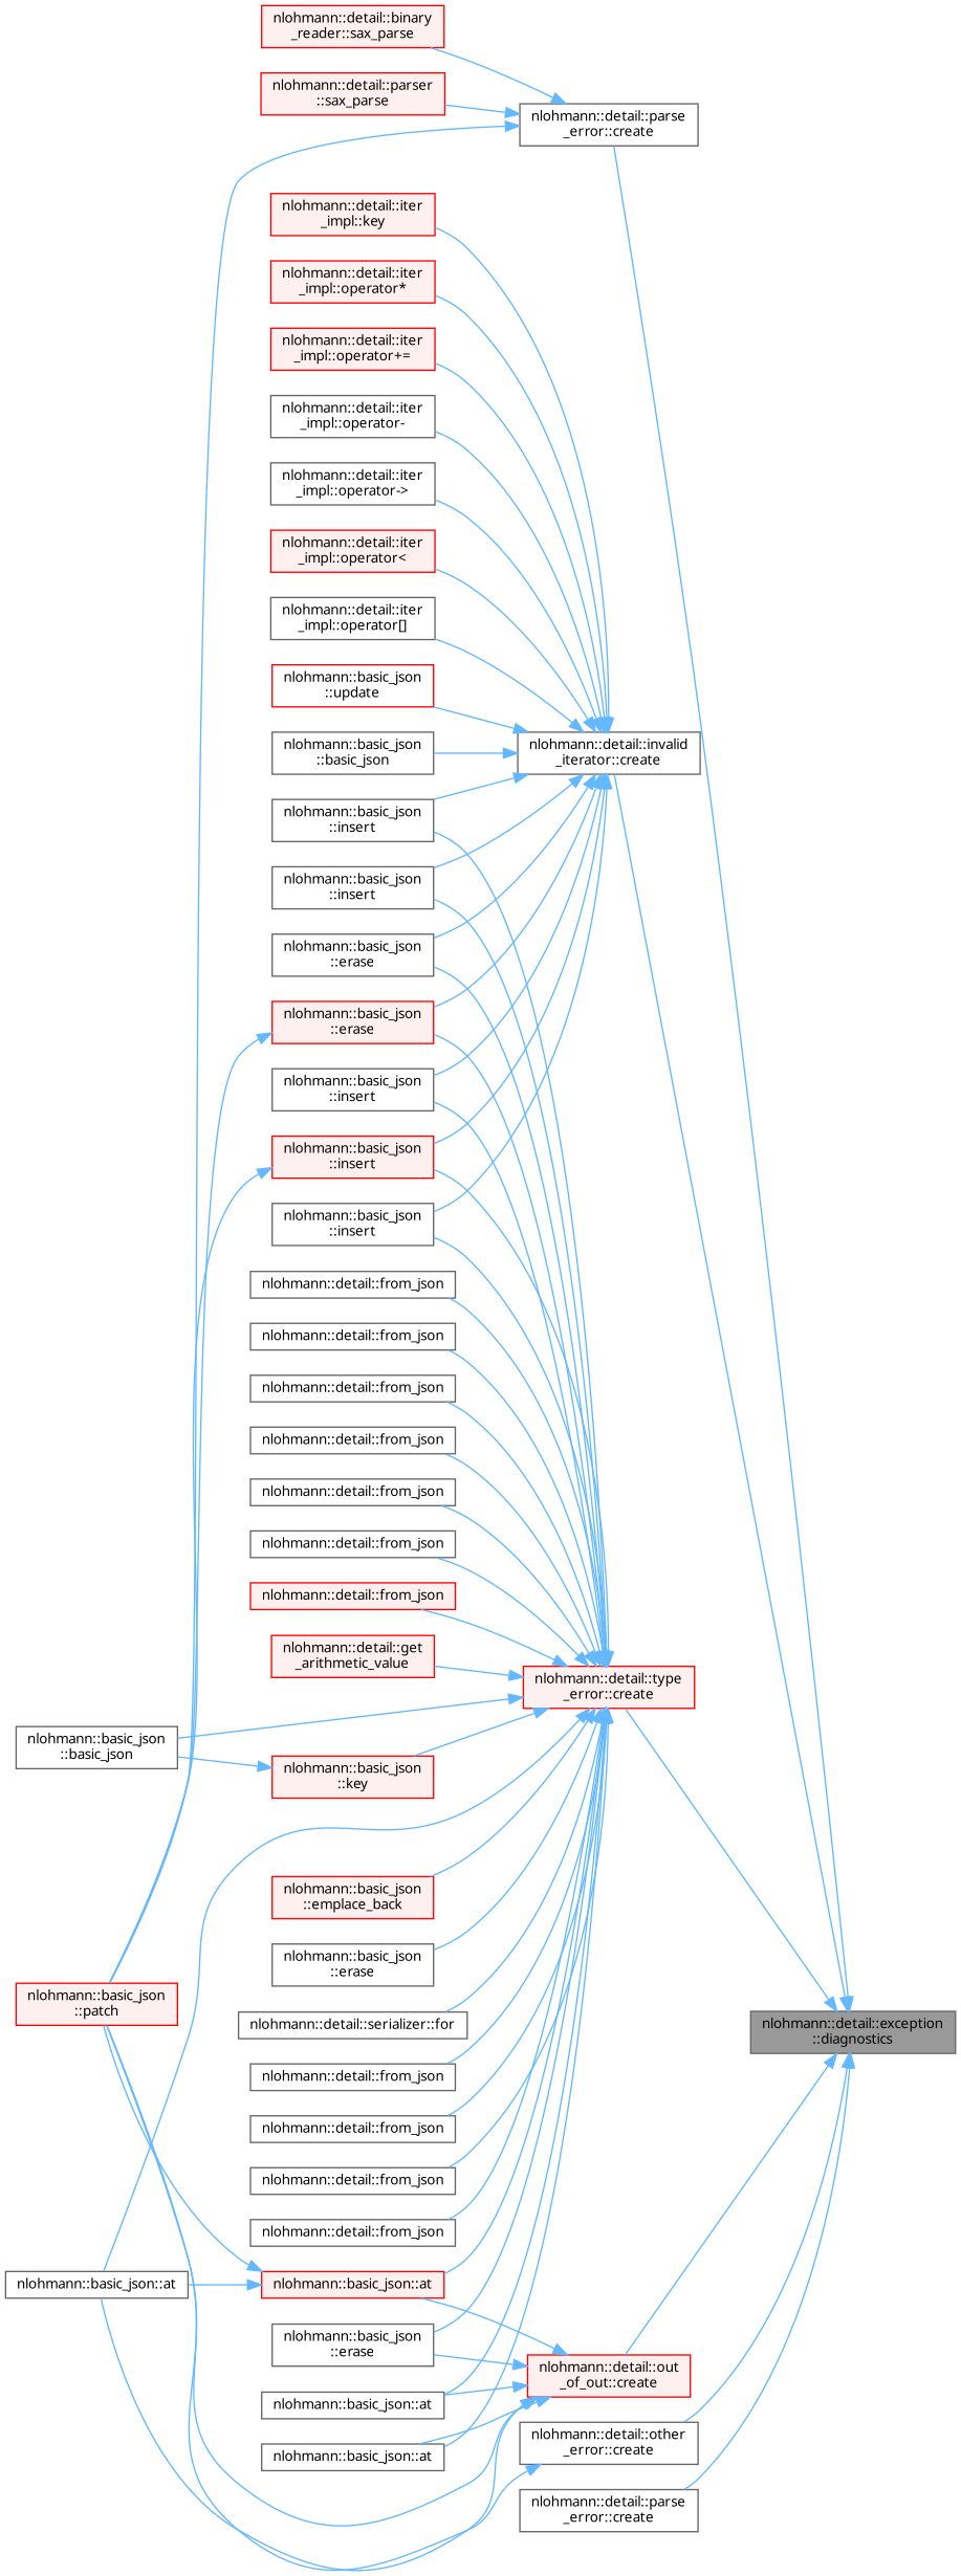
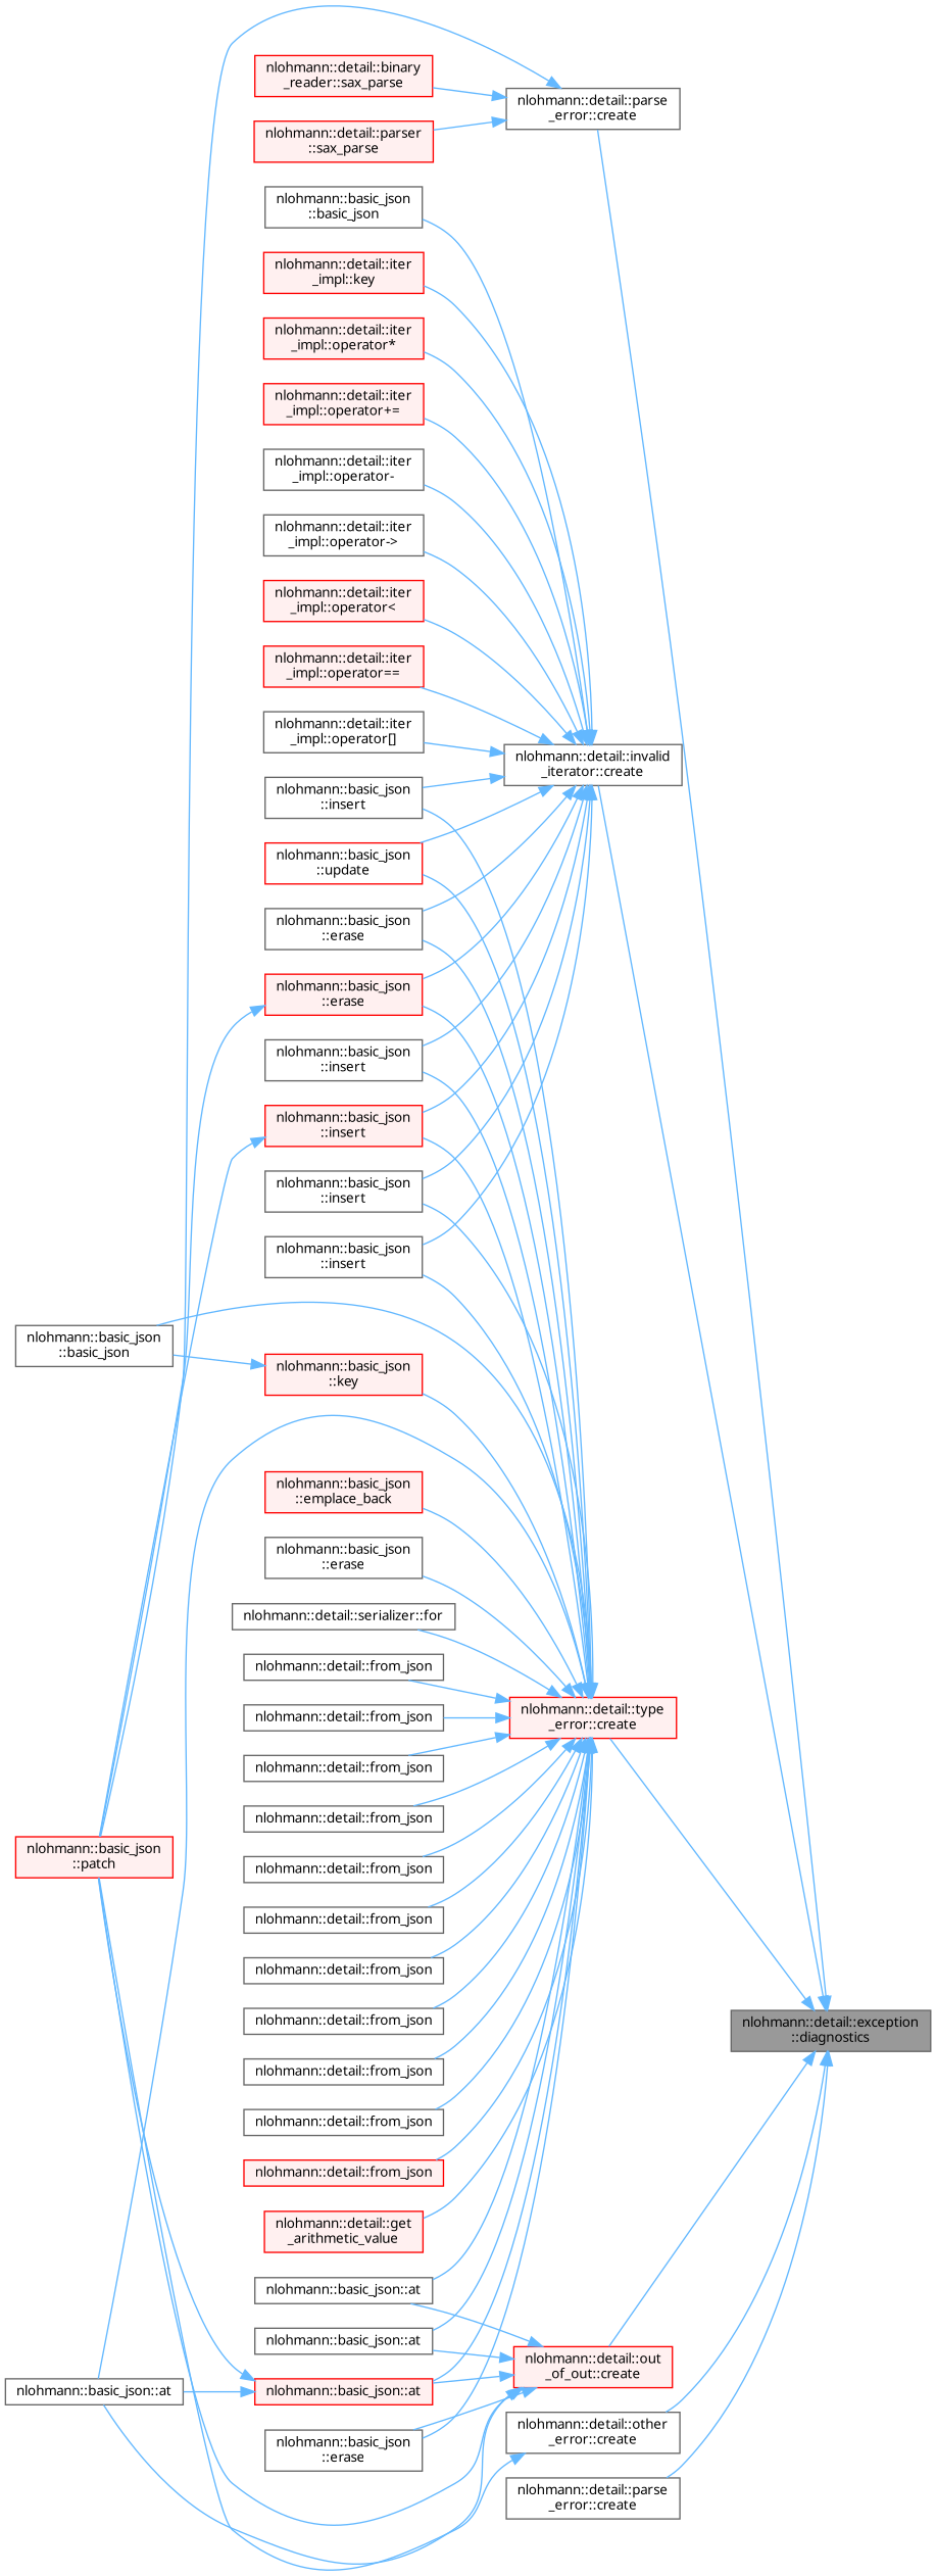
  digraph {
    fontname="Noto Sans"
    rankdir=RL
    node [color=grey40 fillcolor=white fontname="Noto Sans" fontsize=10 shape=box style=filled]
    edge [color=steelblue1 dir=back fontname="Noto Sans" fontsize=10 labelfontname=Helvetica labelfontsize=10 style=solid]
    n1 [color=gray40 fillcolor=grey60 fontcolor=black height=0.2 label="nlohmann::detail::exception\l::diagnostics" width=0.4]
    n2 [height=0.2 label="nlohmann::detail::parse\l_error::create" width=0.4]
    n3 [height=0.2 label="nlohmann::detail::invalid\l_iterator::create" width=0.4]
    n4 [color=red fillcolor="#FFF0F0" height=0.2 label="nlohmann::detail::type\l_error::create" width=0.4]
    n5 [color=red fillcolor="#FFF0F0" height=0.2 label="nlohmann::detail::out\l_of_out::create" width=0.4]
    n6 [height=0.2 label="nlohmann::detail::other\l_error::create" width=0.4]
    n7 [height=0.2 label="nlohmann::detail::parse\l_error::create" width=0.4]
    n8 [color=red fillcolor="#FFF0F0" height=0.2 label="nlohmann::basic_json\l::patch" width=0.4]
    n9 [color=red fillcolor="#FFF0F0" height=0.2 label="nlohmann::detail::binary\l_reader::sax_parse" width=0.4]
    n10 [color=red fillcolor="#FFF0F0" height=0.2 label="nlohmann::detail::parser\l::sax_parse" width=0.4]
    n11 [height=0.2 label="nlohmann::basic_json\l::basic_json" width=0.4]
    n12 [height=0.2 label="nlohmann::basic_json\l::erase" width=0.4]
    n13 [color=red fillcolor="#FFF0F0" height=0.2 label="nlohmann::basic_json\l::erase" width=0.4]
    n14 [height=0.2 label="nlohmann::basic_json\l::insert" width=0.4]
    n15 [color=red fillcolor="#FFF0F0" height=0.2 label="nlohmann::basic_json\l::insert" width=0.4]
    n16 [height=0.2 label="nlohmann::basic_json\l::insert" width=0.4]
    n17 [height=0.2 label="nlohmann::basic_json\l::insert" width=0.4]
    n18 [height=0.2 label="nlohmann::basic_json\l::insert" width=0.4]
    n19 [color=red fillcolor="#FFF0F0" height=0.2 label="nlohmann::detail::iter\l_impl::key" width=0.4]
    n20 [color=red fillcolor="#FFF0F0" height=0.2 label="nlohmann::detail::iter\l_impl::operator*" width=0.4]
    n21 [color=red fillcolor="#FFF0F0" height=0.2 label="nlohmann::detail::iter\l_impl::operator+=" width=0.4]
    n22 [height=0.2 label="nlohmann::detail::iter\l_impl::operator-" width=0.4]
    n23 [height=0.2 label="nlohmann::detail::iter\l_impl::operator-\>" width=0.4]
    n24 [color=red fillcolor="#FFF0F0" height=0.2 label="nlohmann::detail::iter\l_impl::operator\<" width=0.4]
+   n25 [color=red fillcolor="#FFF0F0" height=0.2 label="nlohmann::detail::iter\l_impl::operator==" width=0.4]
    n26 [height=0.2 label="nlohmann::detail::iter\l_impl::operator[]" width=0.4]
    n27 [color=red height=0.2 label="nlohmann::basic_json\l::update" width=0.4]
    n28 [height=0.2 label="nlohmann::basic_json::at" width=0.4]
    n29 [height=0.2 label="nlohmann::basic_json::at" width=0.4]
    n30 [color=red fillcolor="#FFF0F0" height=0.2 label="nlohmann::basic_json::at" width=0.4]
    n31 [height=0.2 label="nlohmann::basic_json::at" width=0.4]
    n32 [height=0.2 label="nlohmann::basic_json\l::basic_json" width=0.4]
    n33 [color=red fillcolor="#FFF0F0" height=0.2 label="nlohmann::basic_json\l::key" width=0.4]
    n34 [color=red fillcolor="#FFF0F0" height=0.2 label="nlohmann::basic_json\l::emplace_back" width=0.4]
    n35 [height=0.2 label="nlohmann::basic_json\l::erase" width=0.4]
    n36 [height=0.2 label="nlohmann::basic_json\l::erase" width=0.4]
    n37 [height=0.2 label="nlohmann::detail::serializer::for" width=0.4]
    n38 [height=0.2 label="nlohmann::detail::from_json" width=0.4]
    n39 [height=0.2 label="nlohmann::detail::from_json" width=0.4]
    n40 [height=0.2 label="nlohmann::detail::from_json" width=0.4]
    n41 [height=0.2 label="nlohmann::detail::from_json" width=0.4]
    n42 [height=0.2 label="nlohmann::detail::from_json" width=0.4]
    n43 [height=0.2 label="nlohmann::detail::from_json" width=0.4]
    n44 [height=0.2 label="nlohmann::detail::from_json" width=0.4]
    n45 [height=0.2 label="nlohmann::detail::from_json" width=0.4]
    n46 [height=0.2 label="nlohmann::detail::from_json" width=0.4]
    n47 [height=0.2 label="nlohmann::detail::from_json" width=0.4]
    n48 [color=red fillcolor="#FFF0F0" height=0.2 label="nlohmann::detail::from_json" width=0.4]
    n49 [color=red fillcolor="#FFF0F0" height=0.2 label="nlohmann::detail::get\l_arithmetic_value" width=0.4]
    n1 -> n2
    n1 -> n3
    n1 -> n4
    n1 -> n5
    n1 -> n6
    n1 -> n7
    n2 -> n8
    n2 -> n9
    n2 -> n10
    n3 -> n11
    n3 -> n12
    n3 -> n13
    n3 -> n14
    n3 -> n15
    n3 -> n16
    n3 -> n17
    n3 -> n18
    n3 -> n19
    n3 -> n20
    n3 -> n21
    n3 -> n22
    n3 -> n23
    n3 -> n24
+   n3 -> n25
    n3 -> n26
    n3 -> n27
    n4 -> n12
    n4 -> n13
    n4 -> n14
    n4 -> n15
    n4 -> n16
    n4 -> n17
    n4 -> n18
+   n4 -> n27
    n4 -> n28
    n4 -> n29
    n4 -> n30
    n4 -> n31
    n4 -> n32
    n4 -> n33
    n4 -> n34
    n4 -> n35
    n4 -> n36
    n4 -> n37
    n4 -> n38
    n4 -> n39
    n4 -> n40
    n4 -> n41
    n4 -> n42
    n4 -> n43
    n4 -> n44
    n4 -> n45
    n4 -> n46
    n4 -> n47
    n4 -> n48
    n4 -> n49
    n5 -> n8
    n5 -> n28
    n5 -> n29
    n5 -> n30
    n5 -> n31
    n5 -> n35
    n6 -> n8
    n13 -> n8
    n15 -> n8
    n30 -> n8
    n30 -> n29
    n33 -> n32
  }
